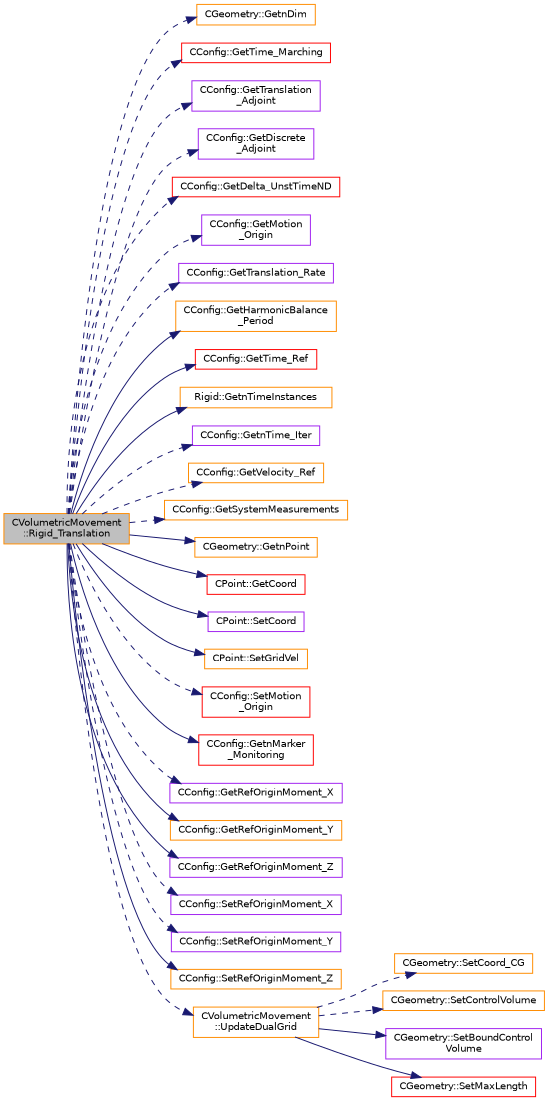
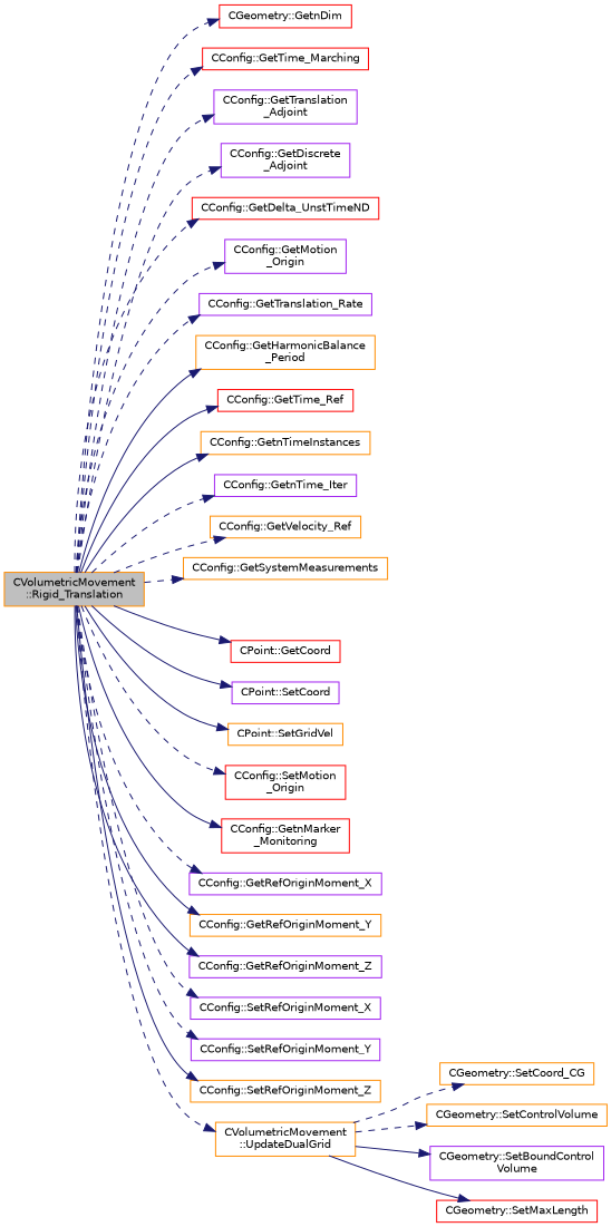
  digraph {
    rankdir=LR
    node [color=darkorange fillcolor=white fontname=Helvetica fontsize=10 shape=record style=filled]
    edge [color=midnightblue fontname=Helvetica fontsize=10 labelfontname=Helvetica labelfontsize=10 style=dashed]
    n1 [fillcolor=grey75 fontcolor=black height=0.2 label="CVolumetricMovement\l::Rigid_Translation" width=0.4]
-   n2 [height=0.2 label="CGeometry::GetnDim" width=0.4]
+   n2 [color=red height=0.2 label="CGeometry::GetnDim" width=0.4]
    n3 [color=red height=0.2 label="CConfig::GetTime_Marching" width=0.4]
    n4 [color=purple height=0.2 label="CConfig::GetTranslation\l_Adjoint" width=0.4]
    n5 [color=purple height=0.2 label="CConfig::GetDiscrete\l_Adjoint" width=0.4]
    n6 [color=red height=0.2 label="CConfig::GetDelta_UnstTimeND" width=0.4]
    n7 [color=purple height=0.2 label="CConfig::GetMotion\l_Origin" width=0.4]
    n8 [color=purple height=0.2 label="CConfig::GetTranslation_Rate" width=0.4]
    n9 [height=0.2 label="CConfig::GetHarmonicBalance\l_Period" width=0.4]
    n10 [color=red height=0.2 label="CConfig::GetTime_Ref" width=0.4]
-   n11 [height=0.2 label="Rigid::GetnTimeInstances" width=0.4]
+   n11 [height=0.2 label="CConfig::GetnTimeInstances" width=0.4]
    n12 [color=purple height=0.2 label="CConfig::GetnTime_Iter" width=0.4]
    n13 [height=0.2 label="CConfig::GetVelocity_Ref" width=0.4]
    n14 [height=0.2 label="CConfig::GetSystemMeasurements" width=0.4]
-   n15 [height=0.2 label="CGeometry::GetnPoint" width=0.4]
    n16 [color=red height=0.2 label="CPoint::GetCoord" width=0.4]
    n17 [color=purple height=0.2 label="CPoint::SetCoord" width=0.4]
    n18 [height=0.2 label="CPoint::SetGridVel" width=0.4]
    n19 [color=red height=0.2 label="CConfig::SetMotion\l_Origin" width=0.4]
    n20 [color=red height=0.2 label="CConfig::GetnMarker\l_Monitoring" width=0.4]
    n21 [color=purple height=0.2 label="CConfig::GetRefOriginMoment_X" width=0.4]
    n22 [height=0.2 label="CConfig::GetRefOriginMoment_Y" width=0.4]
    n23 [color=purple height=0.2 label="CConfig::GetRefOriginMoment_Z" width=0.4]
    n24 [color=purple height=0.2 label="CConfig::SetRefOriginMoment_X" width=0.4]
    n25 [color=purple height=0.2 label="CConfig::SetRefOriginMoment_Y" width=0.4]
    n26 [height=0.2 label="CConfig::SetRefOriginMoment_Z" width=0.4]
    n27 [height=0.2 label="CVolumetricMovement\l::UpdateDualGrid" width=0.4]
    n28 [height=0.2 label="CGeometry::SetCoord_CG" width=0.4]
    n29 [height=0.2 label="CGeometry::SetControlVolume" width=0.4]
    n30 [color=purple height=0.2 label="CGeometry::SetBoundControl\lVolume" width=0.4]
    n31 [color=red height=0.2 label="CGeometry::SetMaxLength" width=0.4]
    n1 -> n2
    n1 -> n3
    n1 -> n4
    n1 -> n5
    n1 -> n6
    n1 -> n7
    n1 -> n8
    n1 -> n9 [style=solid]
    n1 -> n10 [style=solid]
    n1 -> n11 [style=solid]
    n1 -> n12
    n1 -> n13
    n1 -> n14
-   n1 -> n15 [style=solid]
    n1 -> n16 [style=solid]
    n1 -> n17 [style=solid]
    n1 -> n18 [style=solid]
    n1 -> n19
    n1 -> n20 [style=solid]
    n1 -> n21
    n1 -> n22 [style=solid]
    n1 -> n23 [style=solid]
    n1 -> n24
    n1 -> n25
    n1 -> n26 [style=solid]
    n1 -> n27
    n27 -> n28
    n27 -> n29
    n27 -> n30 [style=solid]
    n27 -> n31 [style=solid]
  }
